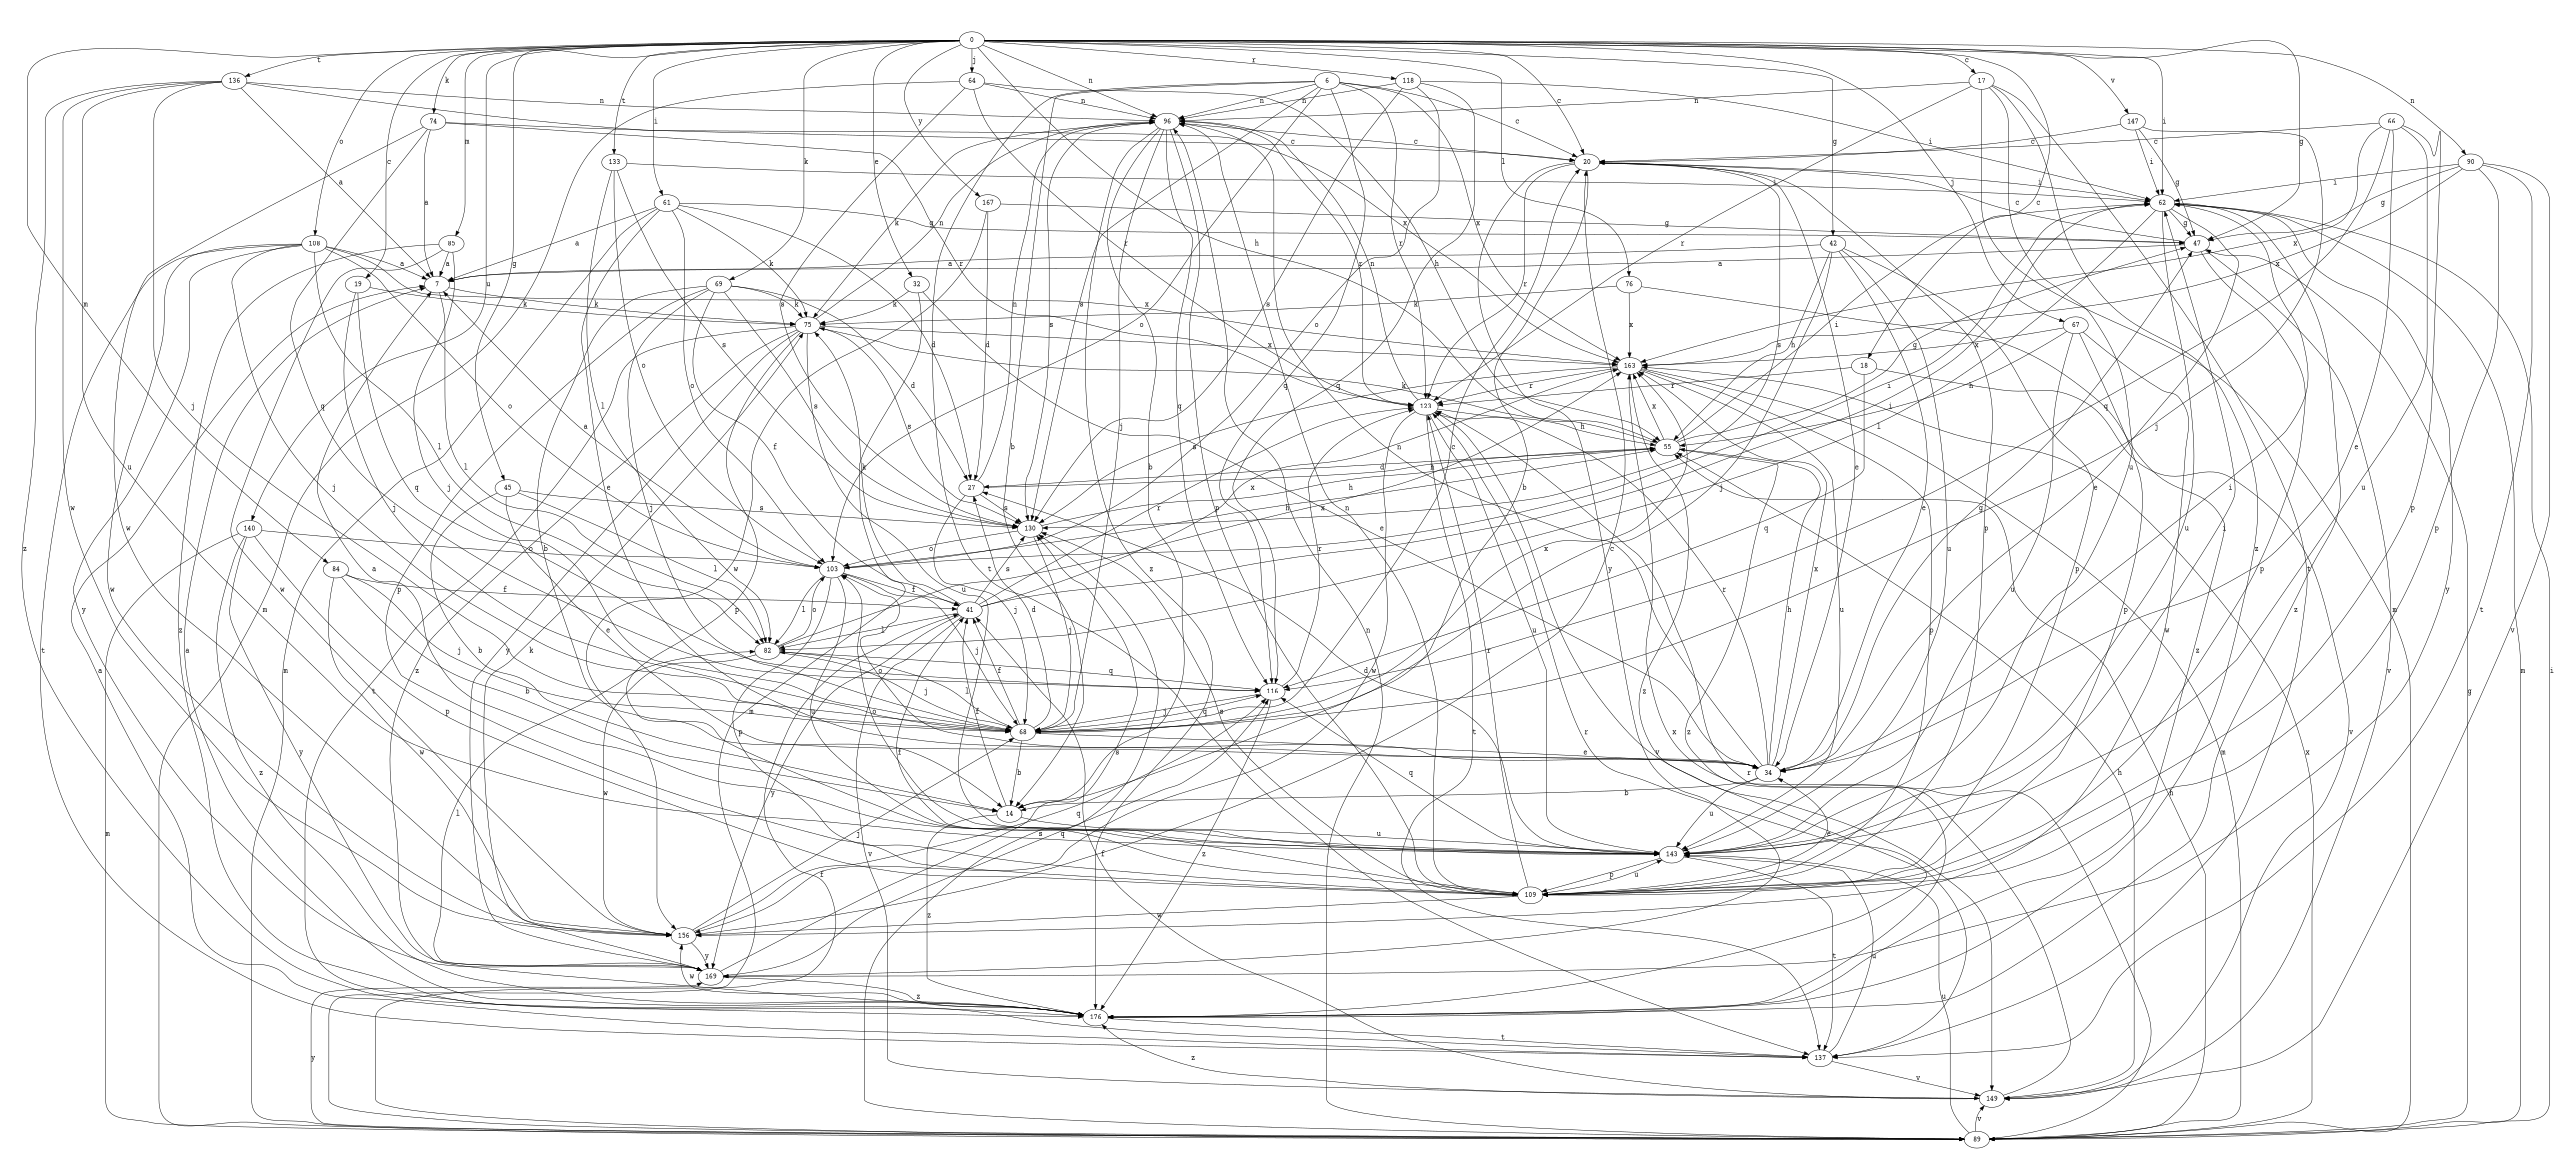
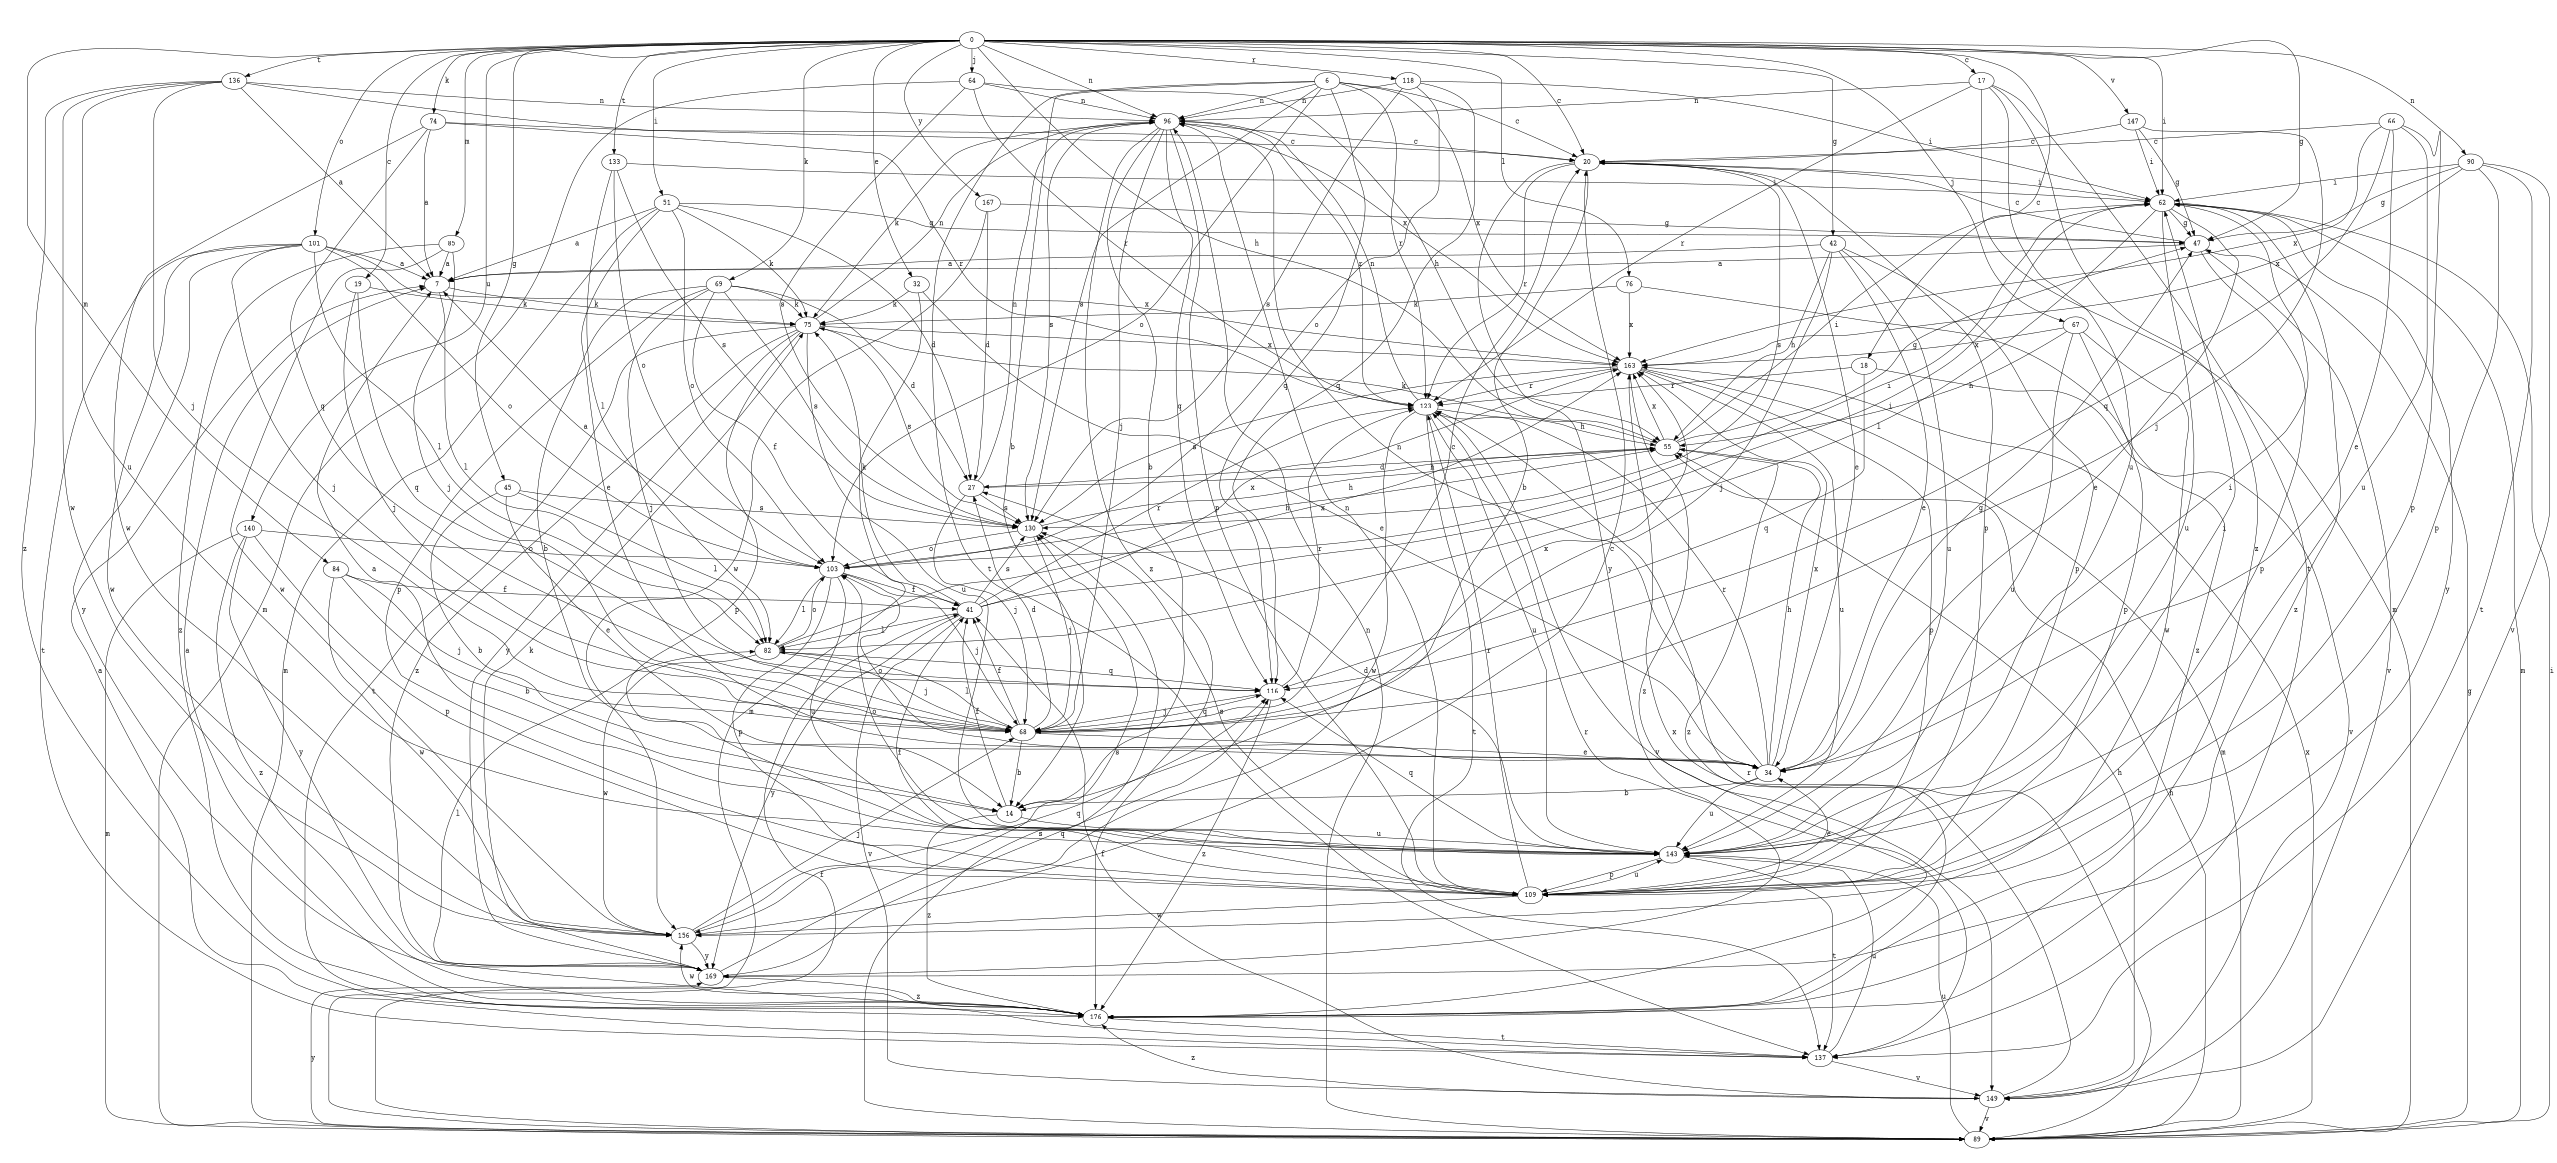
  strict digraph {
    fontname="Courier Prime"
    node [fontname="Courier Prime"]
    edge [fontname="Courier Prime"]
    0
    17
    18
    19
    20
    32
    42
    45
    47
    55
-   61
+   61 [label=51]
    62
    64
    67
    69
    74
    76
    84
    85
    90
    96
-   101 [label=108]
+   101
    118
    133
    136
    140
    147
    167
    123
    137
    143
    176
    89
    116
    149
    75
    68
    14
    130
    34
    109
    169
    7
    82
    163
    27
    103
    66
    156
    41
    6
    0 -> 17 [label=c]
    0 -> 18 [label=c]
    0 -> 19 [label=c]
    0 -> 20 [label=c]
    0 -> 32 [label=e]
    0 -> 42 [label=g]
    0 -> 45 [label=g]
    0 -> 47 [label=g]
    0 -> 55 [label=h]
    0 -> 61 [label=i]
    0 -> 62 [label=i]
    0 -> 64 [label=j]
    0 -> 67 [label=j]
    0 -> 69 [label=k]
    0 -> 74 [label=k]
    0 -> 76 [label=l]
    0 -> 84 [label=m]
    0 -> 85 [label=m]
    0 -> 90 [label=n]
    0 -> 96 [label=n]
    0 -> 101 [label=o]
    0 -> 118 [label=r]
    0 -> 133 [label=t]
    0 -> 136 [label=t]
    0 -> 140 [label=u]
    0 -> 147 [label=v]
    0 -> 167 [label=y]
    17 -> 96 [label=n]
    17 -> 123 [label=r]
    17 -> 137 [label=t]
    17 -> 143 [label=u]
    17 -> 176 [label=z]
    17 -> 89 [label=m]
    18 -> 123 [label=r]
    18 -> 116 [label=q]
    18 -> 149 [label=v]
    19 -> 116 [label=q]
    19 -> 75 [label=k]
    19 -> 68 [label=j]
    20 -> 62 [label=i]
    20 -> 123 [label=r]
    20 -> 14 [label=b]
    20 -> 130 [label=s]
    20 -> 34 [label=e]
    20 -> 109 [label=p]
    20 -> 169 [label=y]
    32 -> 89 [label=m]
    32 -> 75 [label=k]
    32 -> 34 [label=e]
    42 -> 55 [label=h]
    42 -> 143 [label=u]
    42 -> 68 [label=j]
    42 -> 34 [label=e]
    42 -> 109 [label=p]
    42 -> 7 [label=a]
    45 -> 14 [label=b]
    45 -> 130 [label=s]
    45 -> 34 [label=e]
    45 -> 82 [label=l]
    47 -> 20 [label=c]
    47 -> 149 [label=v]
    47 -> 109 [label=p]
    47 -> 7 [label=a]
    55 -> 47 [label=g]
    55 -> 62 [label=i]
    55 -> 176 [label=z]
    55 -> 75 [label=k]
    55 -> 163 [label=x]
    55 -> 27 [label=d]
    61 -> 47 [label=g]
    61 -> 89 [label=m]
    61 -> 75 [label=k]
    61 -> 34 [label=e]
    61 -> 7 [label=a]
    61 -> 27 [label=d]
    61 -> 103 [label=o]
    62 -> 47 [label=g]
    62 -> 143 [label=u]
    62 -> 176 [label=z]
    62 -> 89 [label=m]
    62 -> 34 [label=e]
    62 -> 169 [label=y]
    62 -> 82 [label=l]
    64 -> 55 [label=h]
    64 -> 96 [label=n]
    64 -> 123 [label=r]
    64 -> 89 [label=m]
    64 -> 130 [label=s]
    67 -> 55 [label=h]
    67 -> 143 [label=u]
    67 -> 109 [label=p]
    67 -> 163 [label=x]
    67 -> 156 [label=w]
    69 -> 75 [label=k]
    69 -> 68 [label=j]
    69 -> 14 [label=b]
    69 -> 130 [label=s]
    69 -> 109 [label=p]
    69 -> 27 [label=d]
    69 -> 41 [label=f]
    74 -> 20 [label=c]
    74 -> 123 [label=r]
    74 -> 116 [label=q]
    74 -> 7 [label=a]
    74 -> 156 [label=w]
    76 -> 176 [label=z]
    76 -> 75 [label=k]
    76 -> 163 [label=x]
    84 -> 68 [label=j]
    84 -> 14 [label=b]
    84 -> 156 [label=w]
    84 -> 41 [label=f]
    85 -> 176 [label=z]
    85 -> 68 [label=j]
    85 -> 7 [label=a]
    85 -> 156 [label=w]
    90 -> 47 [label=g]
    90 -> 62 [label=i]
    90 -> 137 [label=t]
    90 -> 149 [label=v]
    90 -> 109 [label=p]
    90 -> 163 [label=x]
    96 -> 20 [label=c]
    96 -> 123 [label=r]
    96 -> 176 [label=z]
    96 -> 116 [label=q]
    96 -> 75 [label=k]
    96 -> 68 [label=j]
    96 -> 14 [label=b]
    96 -> 130 [label=s]
    96 -> 109 [label=p]
    101 -> 137 [label=t]
    101 -> 68 [label=j]
    101 -> 169 [label=y]
    101 -> 7 [label=a]
    101 -> 82 [label=l]
    101 -> 163 [label=x]
    101 -> 103 [label=o]
    101 -> 156 [label=w]
    118 -> 62 [label=i]
    118 -> 96 [label=n]
    118 -> 116 [label=q]
    118 -> 130 [label=s]
    118 -> 103 [label=o]
    133 -> 62 [label=i]
    133 -> 130 [label=s]
    133 -> 82 [label=l]
    133 -> 103 [label=o]
    136 -> 96 [label=n]
    136 -> 143 [label=u]
    136 -> 176 [label=z]
    136 -> 68 [label=j]
    136 -> 7 [label=a]
    136 -> 163 [label=x]
    136 -> 156 [label=w]
    140 -> 176 [label=z]
    140 -> 89 [label=m]
    140 -> 109 [label=p]
    140 -> 169 [label=y]
    140 -> 103 [label=o]
    147 -> 20 [label=c]
    147 -> 47 [label=g]
    147 -> 62 [label=i]
    147 -> 68 [label=j]
    167 -> 47 [label=g]
    167 -> 27 [label=d]
    167 -> 156 [label=w]
    123 -> 55 [label=h]
    123 -> 96 [label=n]
    123 -> 137 [label=t]
    123 -> 143 [label=u]
    123 -> 149 [label=v]
    123 -> 156 [label=w]
    137 -> 123 [label=r]
    137 -> 143 [label=u]
    137 -> 149 [label=v]
    137 -> 7 [label=a]
    143 -> 62 [label=i]
    143 -> 137 [label=t]
    143 -> 116 [label=q]
    143 -> 109 [label=p]
    143 -> 7 [label=a]
    143 -> 27 [label=d]
    143 -> 103 [label=o]
    176 -> 137 [label=t]
    176 -> 7 [label=a]
    176 -> 156 [label=w]
    89 -> 47 [label=g]
    89 -> 55 [label=h]
    89 -> 62 [label=i]
    89 -> 96 [label=n]
    89 -> 123 [label=r]
    89 -> 143 [label=u]
-   89 -> 149 [label=v]
+   149 -> 89 [label=v]
    89 -> 130 [label=s]
    89 -> 169 [label=y]
    89 -> 163 [label=x]
    89 -> 41 [label=f]
    116 -> 123 [label=r]
    116 -> 176 [label=z]
    116 -> 68 [label=j]
    149 -> 55 [label=h]
    149 -> 176 [label=z]
    149 -> 163 [label=x]
    149 -> 41 [label=f]
    75 -> 96 [label=n]
    75 -> 137 [label=t]
    75 -> 143 [label=u]
    75 -> 176 [label=z]
    75 -> 130 [label=s]
    75 -> 109 [label=p]
    75 -> 169 [label=y]
    75 -> 163 [label=x]
    68 -> 20 [label=c]
    68 -> 116 [label=q]
    68 -> 14 [label=b]
    68 -> 34 [label=e]
    68 -> 82 [label=l]
    68 -> 163 [label=x]
    68 -> 27 [label=d]
    68 -> 41 [label=f]
    14 -> 143 [label=u]
    14 -> 176 [label=z]
    14 -> 41 [label=f]
    130 -> 55 [label=h]
    130 -> 68 [label=j]
    130 -> 103 [label=o]
    34 -> 47 [label=g]
    34 -> 55 [label=h]
    34 -> 62 [label=i]
    34 -> 96 [label=n]
    34 -> 123 [label=r]
    34 -> 143 [label=u]
    34 -> 14 [label=b]
    34 -> 163 [label=x]
    34 -> 103 [label=o]
    109 -> 96 [label=n]
    109 -> 123 [label=r]
    109 -> 143 [label=u]
    109 -> 130 [label=s]
    109 -> 34 [label=e]
    109 -> 156 [label=w]
    109 -> 41 [label=f]
    169 -> 176 [label=z]
    169 -> 116 [label=q]
    169 -> 75 [label=k]
    169 -> 130 [label=s]
    169 -> 82 [label=l]
    7 -> 75 [label=k]
    7 -> 82 [label=l]
    82 -> 116 [label=q]
    82 -> 68 [label=j]
    82 -> 163 [label=x]
    82 -> 103 [label=o]
    82 -> 156 [label=w]
    163 -> 123 [label=r]
    163 -> 143 [label=u]
    163 -> 176 [label=z]
    163 -> 89 [label=m]
    163 -> 130 [label=s]
    163 -> 109 [label=p]
    27 -> 55 [label=h]
    27 -> 96 [label=n]
    27 -> 68 [label=j]
    27 -> 130 [label=s]
    103 -> 55 [label=h]
    103 -> 62 [label=i]
    103 -> 143 [label=u]
    103 -> 68 [label=j]
    103 -> 109 [label=p]
    103 -> 7 [label=a]
    103 -> 82 [label=l]
    103 -> 41 [label=f]
    66 -> 20 [label=c]
    66 -> 143 [label=u]
    66 -> 116 [label=q]
    66 -> 34 [label=e]
    66 -> 109 [label=p]
    66 -> 163 [label=x]
    156 -> 20 [label=c]
    156 -> 116 [label=q]
    156 -> 68 [label=j]
    156 -> 169 [label=y]
    41 -> 62 [label=i]
    41 -> 123 [label=r]
    41 -> 149 [label=v]
    41 -> 75 [label=k]
    41 -> 130 [label=s]
    41 -> 169 [label=y]
    41 -> 82 [label=l]
    41 -> 163 [label=x]
    6 -> 20 [label=c]
    6 -> 96 [label=n]
    6 -> 123 [label=r]
    6 -> 137 [label=t]
    6 -> 116 [label=q]
    6 -> 14 [label=b]
    6 -> 130 [label=s]
    6 -> 163 [label=x]
    6 -> 103 [label=o]
  }
